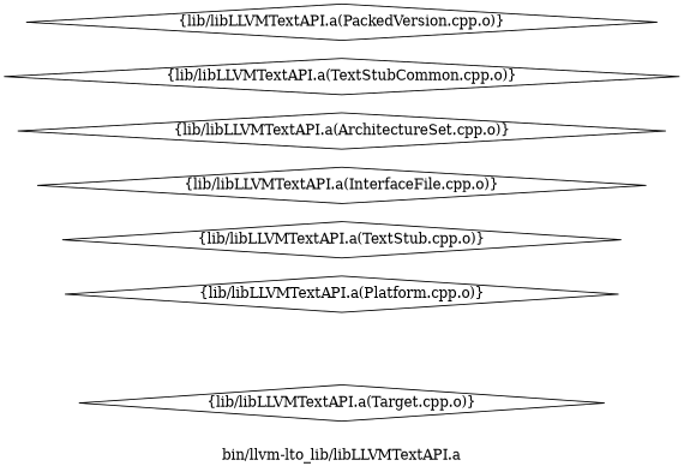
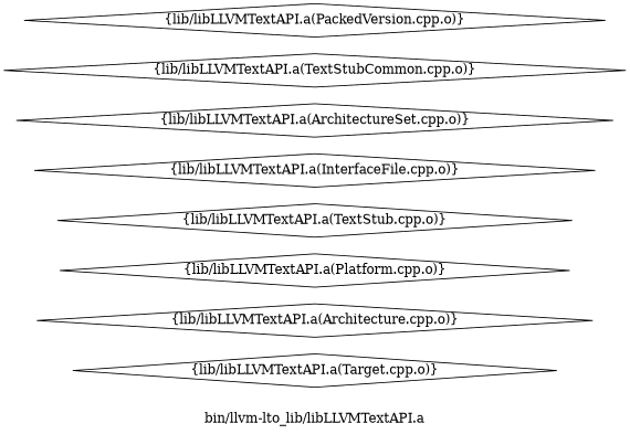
  digraph {
    label="bin/llvm-lto_lib/libLLVMTextAPI.a"
    rankdir=LR
    node [group=0 shape=diamond]
    n1 [label="{lib/libLLVMTextAPI.a(Target.cpp.o)}"]
+   n2 [label="{lib/libLLVMTextAPI.a(Architecture.cpp.o)}"]
    n3 [label="{lib/libLLVMTextAPI.a(Platform.cpp.o)}"]
    n4 [label="{lib/libLLVMTextAPI.a(TextStub.cpp.o)}"]
    n5 [label="{lib/libLLVMTextAPI.a(InterfaceFile.cpp.o)}"]
    n6 [label="{lib/libLLVMTextAPI.a(ArchitectureSet.cpp.o)}"]
    n7 [label="{lib/libLLVMTextAPI.a(TextStubCommon.cpp.o)}"]
    n8 [label="{lib/libLLVMTextAPI.a(PackedVersion.cpp.o)}"]
  }
